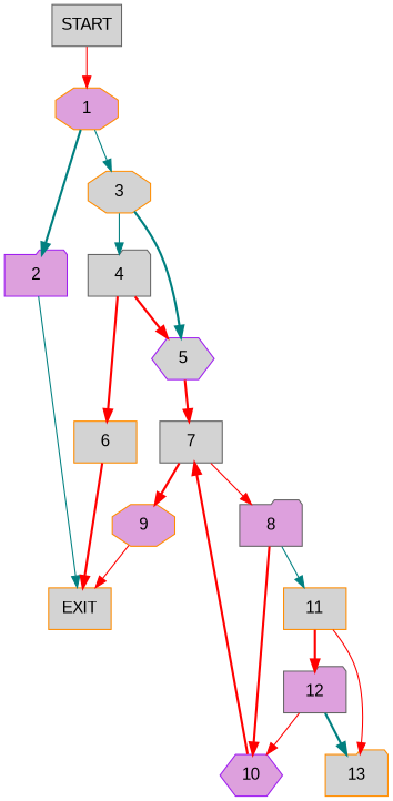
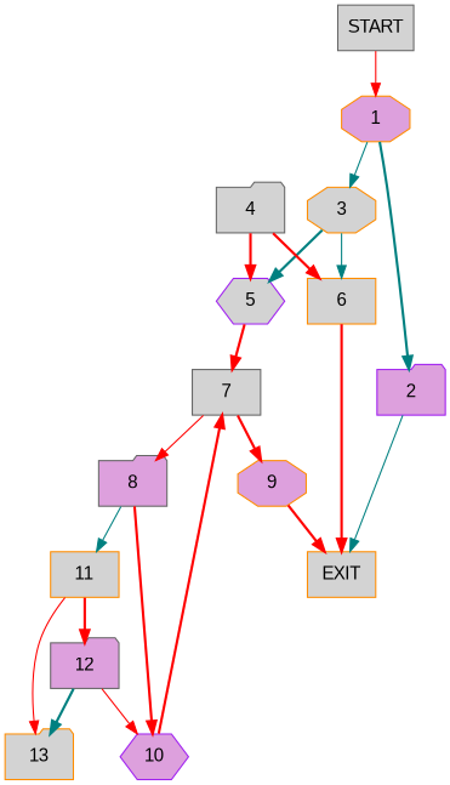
  digraph {
    fontname="Liberation Sans"
    node [color=darkorange fillcolor=lightgrey fontname="Liberation Sans" shape=box style=filled]
    edge [color=red fontname="Liberation Sans" style=bold]
    n1 [color=gray40 label=START]
    1 [fillcolor=plum shape=octagon]
    2 [color=purple fillcolor=plum shape=folder]
    3 [shape=octagon]
    n5 [label=EXIT]
    4 [color=gray40 shape=folder]
    5 [color=purple shape=hexagon]
    6
    7 [color=gray40]
    8 [color=gray40 fillcolor=plum shape=folder]
    9 [fillcolor=plum shape=octagon]
    10 [color=purple fillcolor=plum shape=hexagon]
    11
    12 [color=gray40 fillcolor=plum shape=folder]
    13 [shape=folder]
    n1 -> 1 [style=solid]
    1 -> 2 [color=teal]
    1 -> 3 [color=teal style=solid]
    2 -> n5 [color=teal style=solid]
-   3 -> 4 [color=teal style=solid]
+   3 -> 6 [color=teal style=solid]
    3 -> 5 [color=teal]
    4 -> 5
    4 -> 6
    5 -> 7
    6 -> n5
    7 -> 8 [style=solid]
    7 -> 9
    8 -> 10
    8 -> 11 [color=teal style=solid]
-   9 -> n5 [style=solid]
+   9 -> n5
    10 -> 7
    11 -> 12
    11 -> 13 [style=solid]
    12 -> 10 [style=solid]
    12 -> 13 [color=teal]
  }
